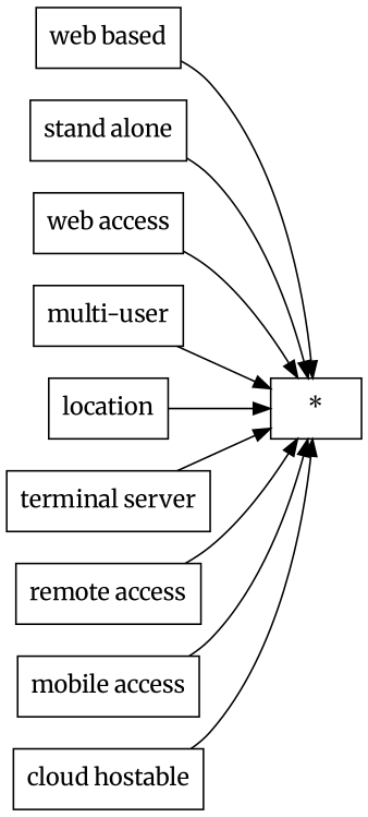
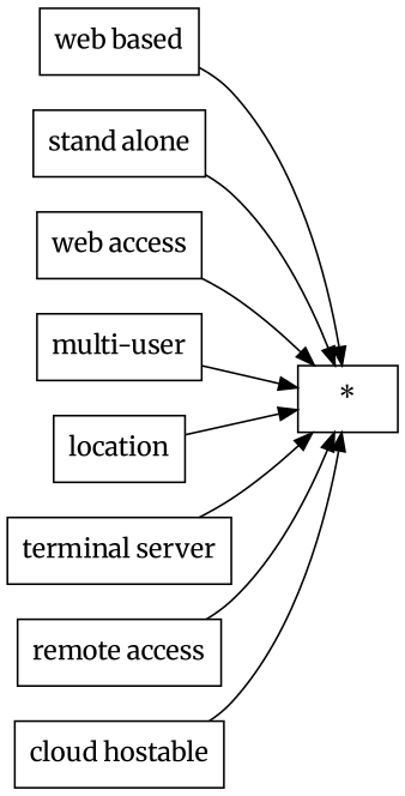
  digraph {
    fontname=Merriweather
    rankdir=LR
    node [fontname=Merriweather shape=record]
    edge [fontname=Merriweather]
    n1 [label="{web based}"]
    n2 [label="{*}"]
    n3 [label="{stand alone}"]
    n4 [label="{web access}"]
    n5 [label="{multi-user}"]
    n6 [label="{location}"]
    n7 [label="{terminal server}"]
    n8 [label="{remote access}"]
-   n9 [label="{mobile access}"]
    n10 [label="{cloud hostable}"]
    subgraph sub_1 {
      n1
      n2
      n3
      n4
      n5
      n6
      n7
      n8
-     n9
      n10
    }
    n1 -> n2
    n3 -> n2
    n4 -> n2
    n5 -> n2
    n6 -> n2
    n7 -> n2
    n8 -> n2
-   n9 -> n2
    n10 -> n2
  }
